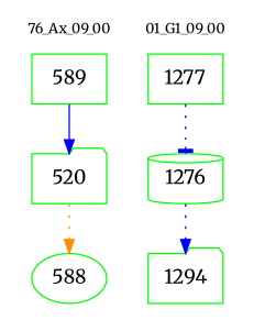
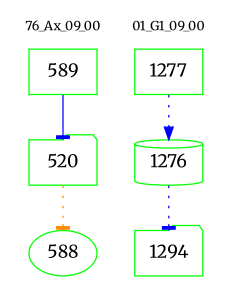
  digraph {
    fontname=Merriweather
    node [color=green fontname=Merriweather shape=box]
    edge [arrowhead=tee color=blue fontname=Merriweather style=dotted]
    n1 [label=589]
    n2 [label=520 shape=folder]
    n3 [label=588 shape=ellipse]
    n4 [label=1277]
    n5 [label=1276 shape=cylinder]
    n6 [label=1294 shape=folder]
    subgraph cluster_1 {
      color=white
      fontsize=10
      label="76_Ax_09_00"
      n1
      n2
      n3
    }
    subgraph cluster_2 {
      color=white
      fontsize=10
      label="01_G1_09_00"
      n4
      n5
      n6
    }
-   n1 -> n2 [arrowhead=normal style=solid]
-   n2 -> n3 [arrowhead=normal color=darkorange]
-   n4 -> n5
-   n5 -> n6 [arrowhead=normal]
+   n1 -> n2 [style=solid]
+   n2 -> n3 [color=darkorange]
+   n4 -> n5 [arrowhead=normal]
+   n5 -> n6
  }
